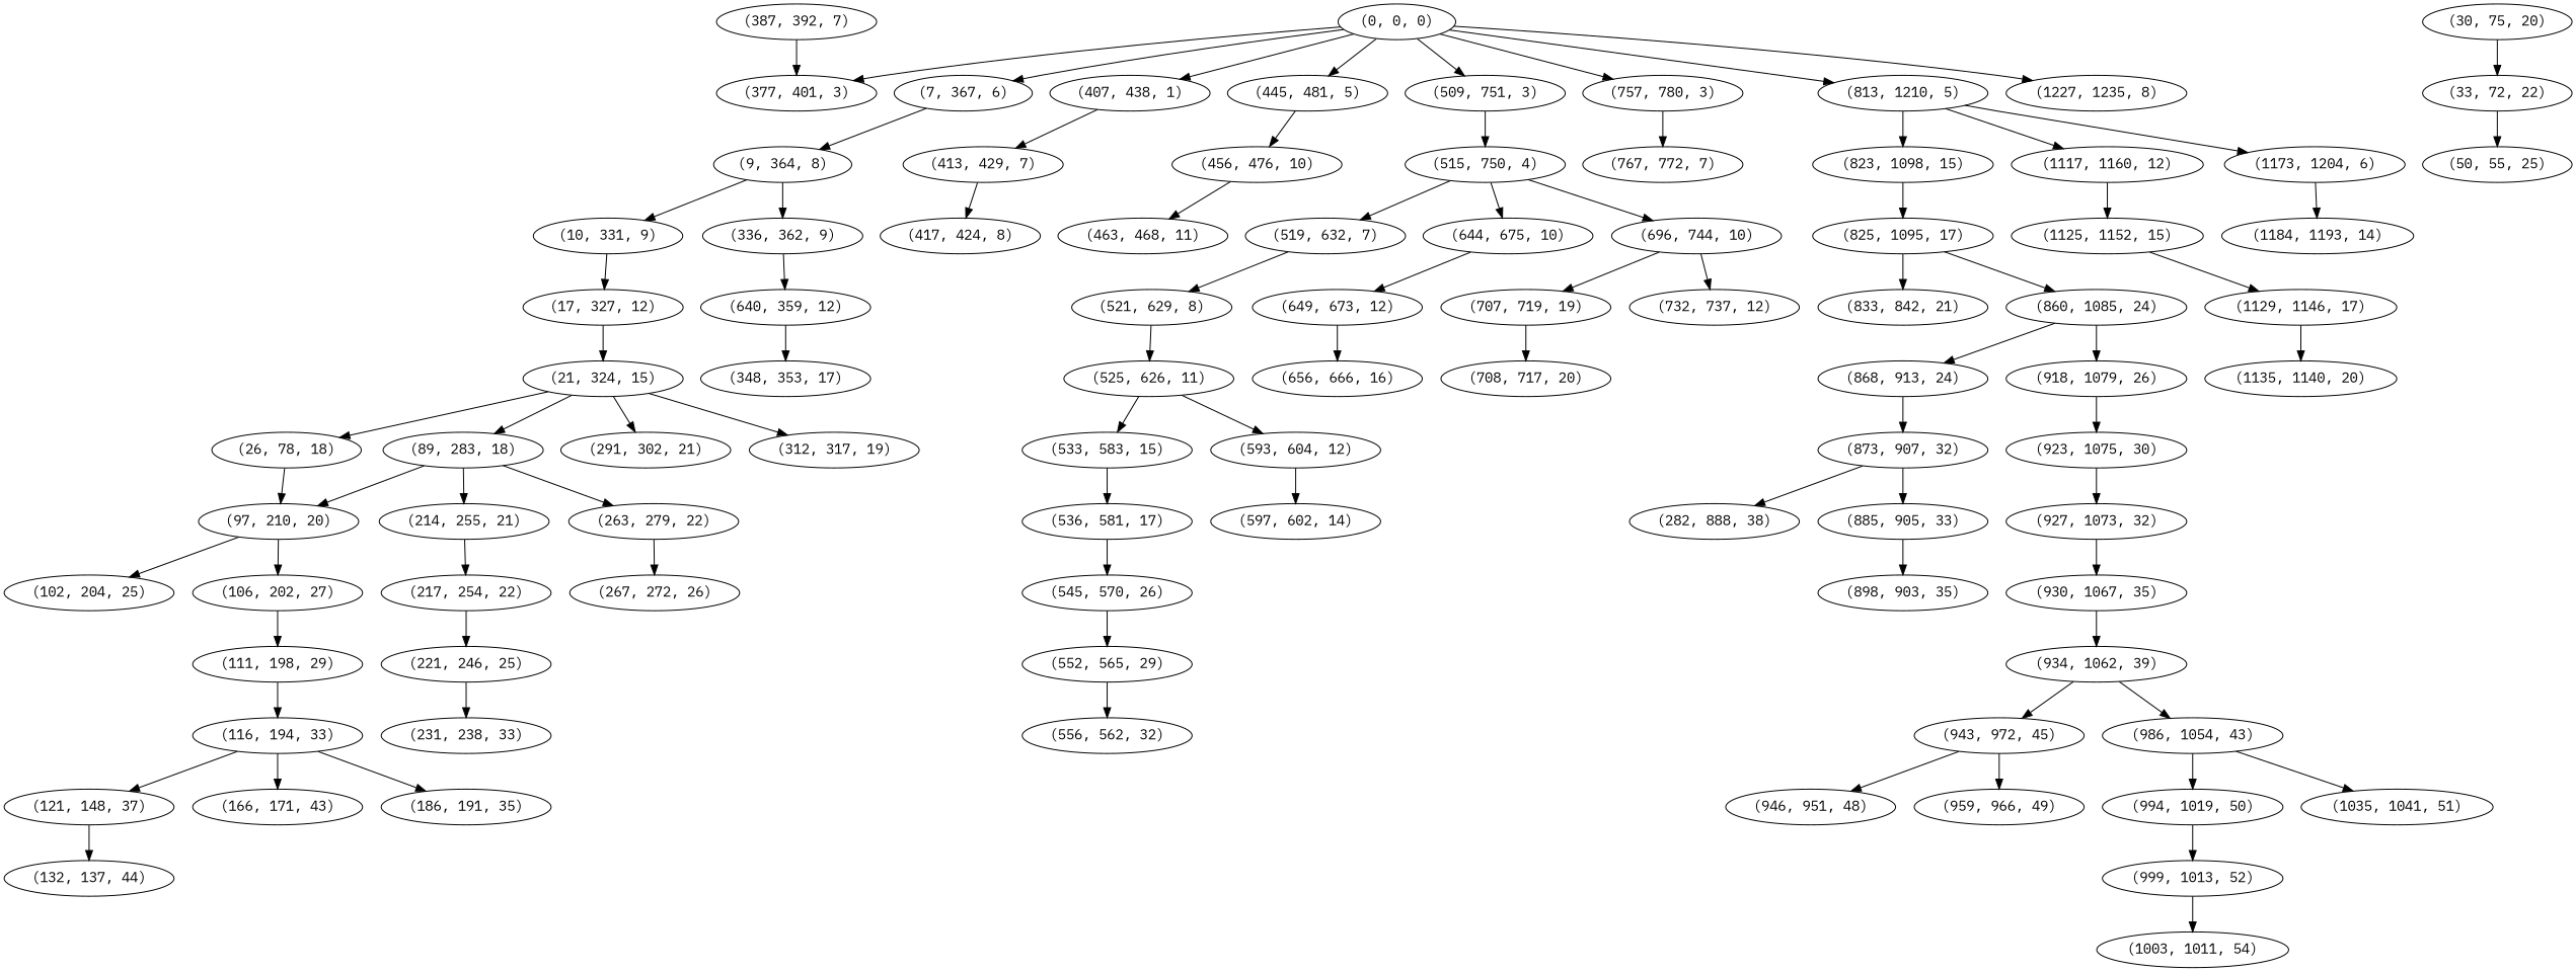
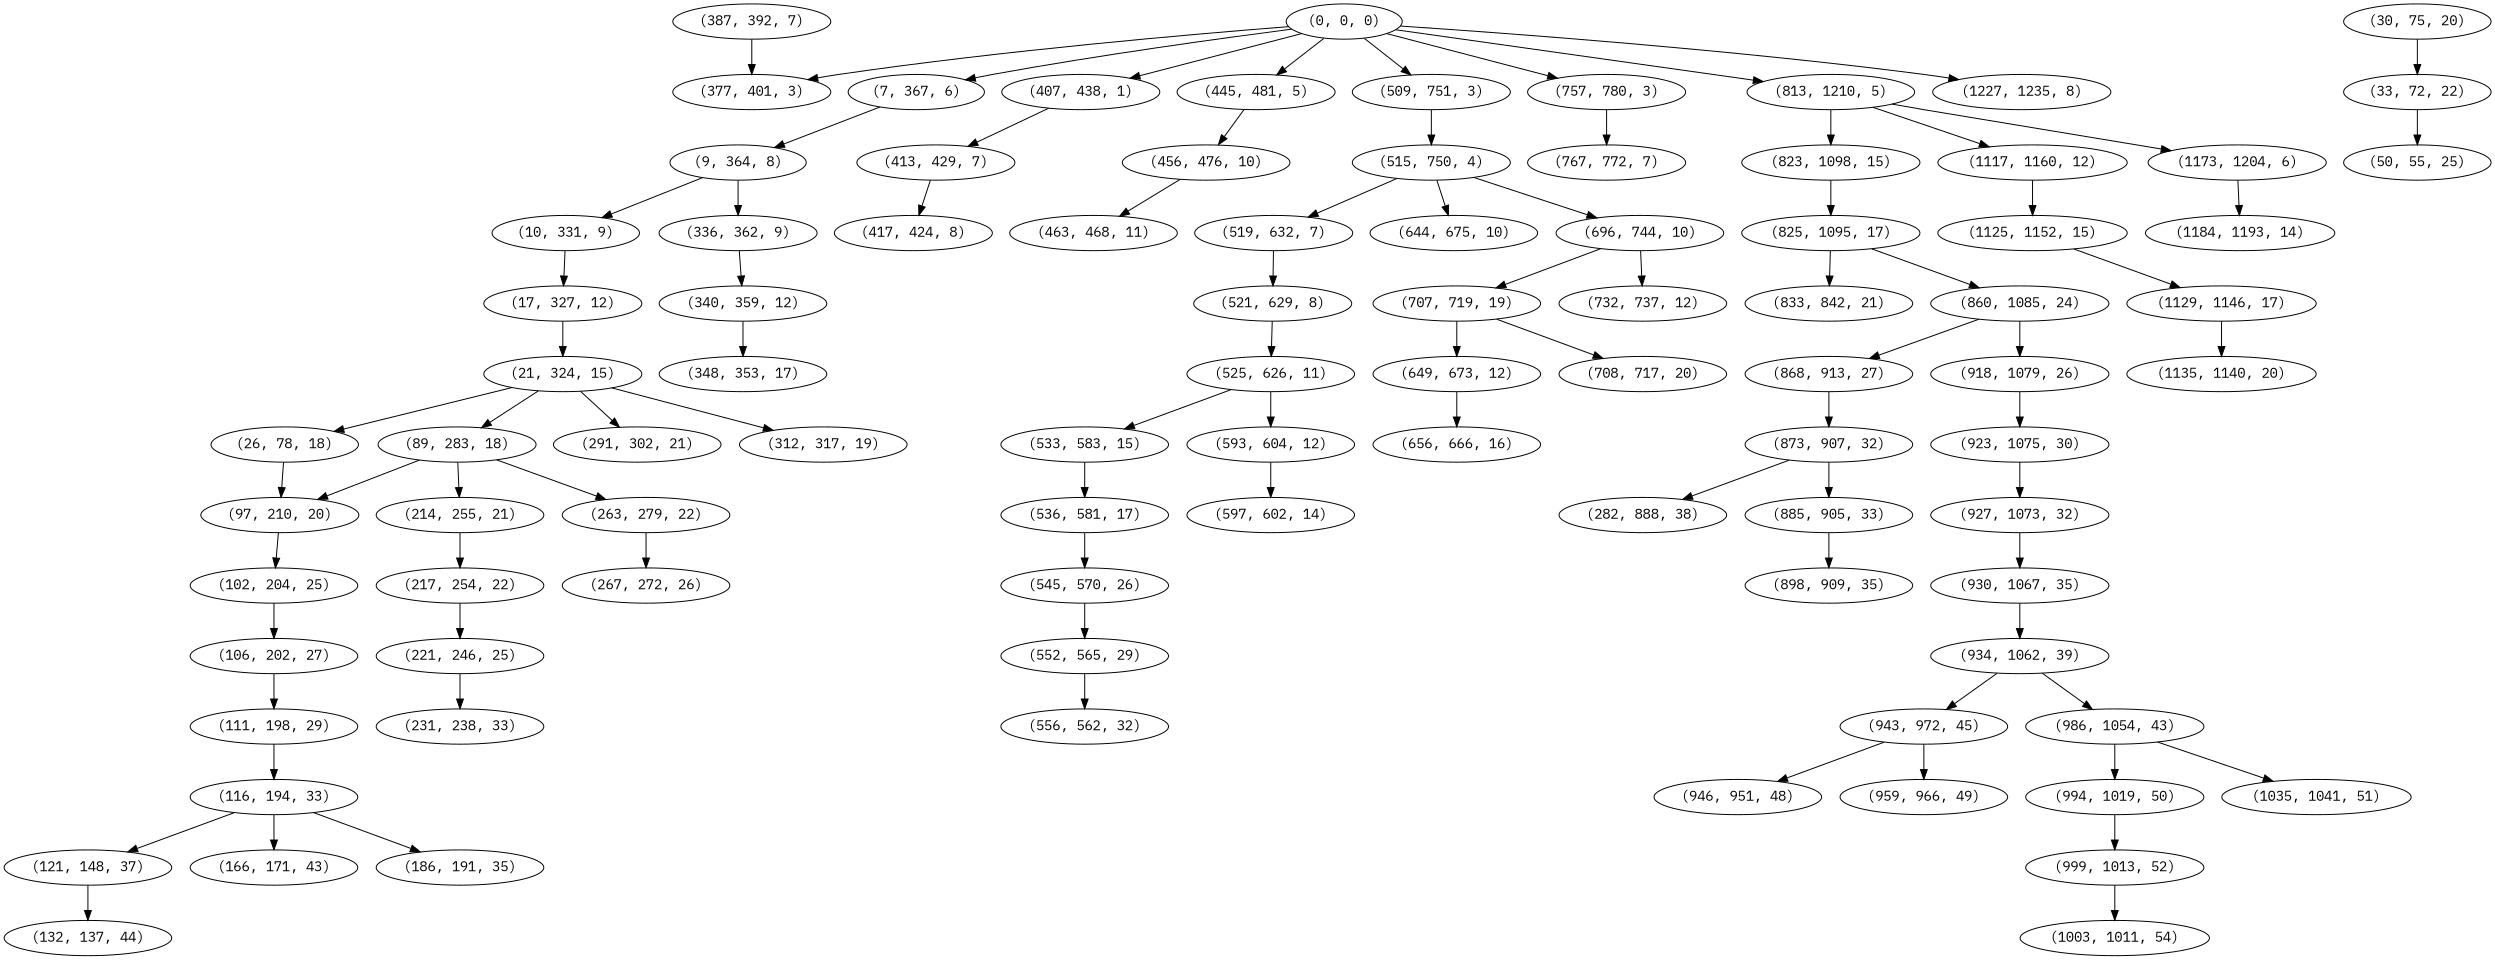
  digraph {
    fontname="IBM Plex Mono"
    node [fontname="IBM Plex Mono"]
    edge [fontname="IBM Plex Mono"]
    "(0, 0, 0)"
    "(7, 367, 6)"
    "(377, 401, 3)"
    "(407, 438, 1)"
    "(445, 481, 5)"
    "(509, 751, 3)"
    "(757, 780, 3)"
    "(813, 1210, 5)"
    "(1227, 1235, 8)"
    "(9, 364, 8)"
    "(413, 429, 7)"
    "(456, 476, 10)"
    "(515, 750, 4)"
    "(767, 772, 7)"
    "(823, 1098, 15)"
    "(1117, 1160, 12)"
    "(1173, 1204, 6)"
    "(10, 331, 9)"
    "(336, 362, 9)"
    "(17, 327, 12)"
-   "(340, 359, 12)" [label="(640, 359, 12)"]
+   "(340, 359, 12)"
    "(21, 324, 15)"
    "(26, 78, 18)"
    "(89, 283, 18)"
    "(291, 302, 21)"
    "(312, 317, 19)"
    "(97, 210, 20)"
    "(214, 255, 21)"
    "(263, 279, 22)"
    "(30, 75, 20)"
    "(33, 72, 22)"
    "(50, 55, 25)"
    "(102, 204, 25)"
    "(217, 254, 22)"
    "(267, 272, 26)"
    "(106, 202, 27)"
    "(111, 198, 29)"
    "(116, 194, 33)"
    "(121, 148, 37)"
    "(166, 171, 43)"
    "(186, 191, 35)"
    "(132, 137, 44)"
    "(221, 246, 25)"
    "(231, 238, 33)"
    "(348, 353, 17)"
    "(387, 392, 7)"
    "(417, 424, 8)"
    "(463, 468, 11)"
    "(519, 632, 7)"
    "(644, 675, 10)"
    "(696, 744, 10)"
    "(521, 629, 8)"
    "(649, 673, 12)"
    "(707, 719, 19)"
    "(732, 737, 12)"
    "(525, 626, 11)"
    "(533, 583, 15)"
    "(593, 604, 12)"
    "(536, 581, 17)"
    "(597, 602, 14)"
    "(545, 570, 26)"
    "(552, 565, 29)"
    "(556, 562, 32)"
    "(656, 666, 16)"
    "(708, 717, 20)"
    "(825, 1095, 17)"
    "(1125, 1152, 15)"
    "(1184, 1193, 14)"
    "(833, 842, 21)"
    "(860, 1085, 24)"
-   "(868, 913, 27)" [label="(868, 913, 24)"]
+   "(868, 913, 27)"
    "(918, 1079, 26)"
    "(873, 907, 32)"
    "(923, 1075, 30)"
    n75 [label="(282, 888, 38)"]
    n76 [label="(885, 905, 33)"]
-   "(898, 903, 35)"
+   "(898, 903, 35)" [label="(898, 909, 35)"]
    "(927, 1073, 32)"
    "(930, 1067, 35)"
    "(934, 1062, 39)"
    "(943, 972, 45)"
    "(986, 1054, 43)"
    "(946, 951, 48)"
    "(959, 966, 49)"
    "(994, 1019, 50)"
    "(1035, 1041, 51)"
    "(999, 1013, 52)"
    "(1003, 1011, 54)"
    "(1129, 1146, 17)"
    "(1135, 1140, 20)"
    "(0, 0, 0)" -> "(7, 367, 6)"
    "(0, 0, 0)" -> "(377, 401, 3)"
    "(0, 0, 0)" -> "(407, 438, 1)"
    "(0, 0, 0)" -> "(445, 481, 5)"
    "(0, 0, 0)" -> "(509, 751, 3)"
    "(0, 0, 0)" -> "(757, 780, 3)"
    "(0, 0, 0)" -> "(813, 1210, 5)"
    "(0, 0, 0)" -> "(1227, 1235, 8)"
    "(7, 367, 6)" -> "(9, 364, 8)"
    "(407, 438, 1)" -> "(413, 429, 7)"
    "(445, 481, 5)" -> "(456, 476, 10)"
    "(509, 751, 3)" -> "(515, 750, 4)"
    "(757, 780, 3)" -> "(767, 772, 7)"
    "(813, 1210, 5)" -> "(823, 1098, 15)"
    "(813, 1210, 5)" -> "(1117, 1160, 12)"
    "(813, 1210, 5)" -> "(1173, 1204, 6)"
    "(9, 364, 8)" -> "(10, 331, 9)"
    "(9, 364, 8)" -> "(336, 362, 9)"
    "(413, 429, 7)" -> "(417, 424, 8)"
    "(456, 476, 10)" -> "(463, 468, 11)"
    "(515, 750, 4)" -> "(519, 632, 7)"
    "(515, 750, 4)" -> "(644, 675, 10)"
    "(515, 750, 4)" -> "(696, 744, 10)"
    "(823, 1098, 15)" -> "(825, 1095, 17)"
    "(1117, 1160, 12)" -> "(1125, 1152, 15)"
    "(1173, 1204, 6)" -> "(1184, 1193, 14)"
    "(10, 331, 9)" -> "(17, 327, 12)"
    "(336, 362, 9)" -> "(340, 359, 12)"
    "(17, 327, 12)" -> "(21, 324, 15)"
    "(340, 359, 12)" -> "(348, 353, 17)"
    "(21, 324, 15)" -> "(26, 78, 18)"
    "(21, 324, 15)" -> "(89, 283, 18)"
    "(21, 324, 15)" -> "(291, 302, 21)"
    "(21, 324, 15)" -> "(312, 317, 19)"
    "(26, 78, 18)" -> "(97, 210, 20)"
    "(89, 283, 18)" -> "(97, 210, 20)"
    "(89, 283, 18)" -> "(214, 255, 21)"
    "(89, 283, 18)" -> "(263, 279, 22)"
    "(97, 210, 20)" -> "(102, 204, 25)"
    "(214, 255, 21)" -> "(217, 254, 22)"
    "(263, 279, 22)" -> "(267, 272, 26)"
    "(30, 75, 20)" -> "(33, 72, 22)"
    "(33, 72, 22)" -> "(50, 55, 25)"
-   "(97, 210, 20)" -> "(106, 202, 27)"
+   "(102, 204, 25)" -> "(106, 202, 27)"
    "(217, 254, 22)" -> "(221, 246, 25)"
    "(106, 202, 27)" -> "(111, 198, 29)"
    "(111, 198, 29)" -> "(116, 194, 33)"
    "(116, 194, 33)" -> "(121, 148, 37)"
    "(116, 194, 33)" -> "(166, 171, 43)"
    "(116, 194, 33)" -> "(186, 191, 35)"
    "(121, 148, 37)" -> "(132, 137, 44)"
    "(221, 246, 25)" -> "(231, 238, 33)"
    "(387, 392, 7)" -> "(377, 401, 3)"
    "(519, 632, 7)" -> "(521, 629, 8)"
-   "(644, 675, 10)" -> "(649, 673, 12)"
+   "(707, 719, 19)" -> "(649, 673, 12)"
    "(696, 744, 10)" -> "(707, 719, 19)"
    "(696, 744, 10)" -> "(732, 737, 12)"
    "(521, 629, 8)" -> "(525, 626, 11)"
    "(649, 673, 12)" -> "(656, 666, 16)"
    "(707, 719, 19)" -> "(708, 717, 20)"
    "(525, 626, 11)" -> "(533, 583, 15)"
    "(525, 626, 11)" -> "(593, 604, 12)"
    "(533, 583, 15)" -> "(536, 581, 17)"
    "(593, 604, 12)" -> "(597, 602, 14)"
    "(536, 581, 17)" -> "(545, 570, 26)"
    "(545, 570, 26)" -> "(552, 565, 29)"
    "(552, 565, 29)" -> "(556, 562, 32)"
    "(825, 1095, 17)" -> "(833, 842, 21)"
    "(825, 1095, 17)" -> "(860, 1085, 24)"
    "(1125, 1152, 15)" -> "(1129, 1146, 17)"
    "(860, 1085, 24)" -> "(868, 913, 27)"
    "(860, 1085, 24)" -> "(918, 1079, 26)"
    "(868, 913, 27)" -> "(873, 907, 32)"
    "(918, 1079, 26)" -> "(923, 1075, 30)"
    "(873, 907, 32)" -> n75
    "(873, 907, 32)" -> n76
    "(923, 1075, 30)" -> "(927, 1073, 32)"
    n76 -> "(898, 903, 35)"
    "(927, 1073, 32)" -> "(930, 1067, 35)"
    "(930, 1067, 35)" -> "(934, 1062, 39)"
    "(934, 1062, 39)" -> "(943, 972, 45)"
    "(934, 1062, 39)" -> "(986, 1054, 43)"
    "(943, 972, 45)" -> "(946, 951, 48)"
    "(943, 972, 45)" -> "(959, 966, 49)"
    "(986, 1054, 43)" -> "(994, 1019, 50)"
    "(986, 1054, 43)" -> "(1035, 1041, 51)"
    "(994, 1019, 50)" -> "(999, 1013, 52)"
    "(999, 1013, 52)" -> "(1003, 1011, 54)"
    "(1129, 1146, 17)" -> "(1135, 1140, 20)"
  }
